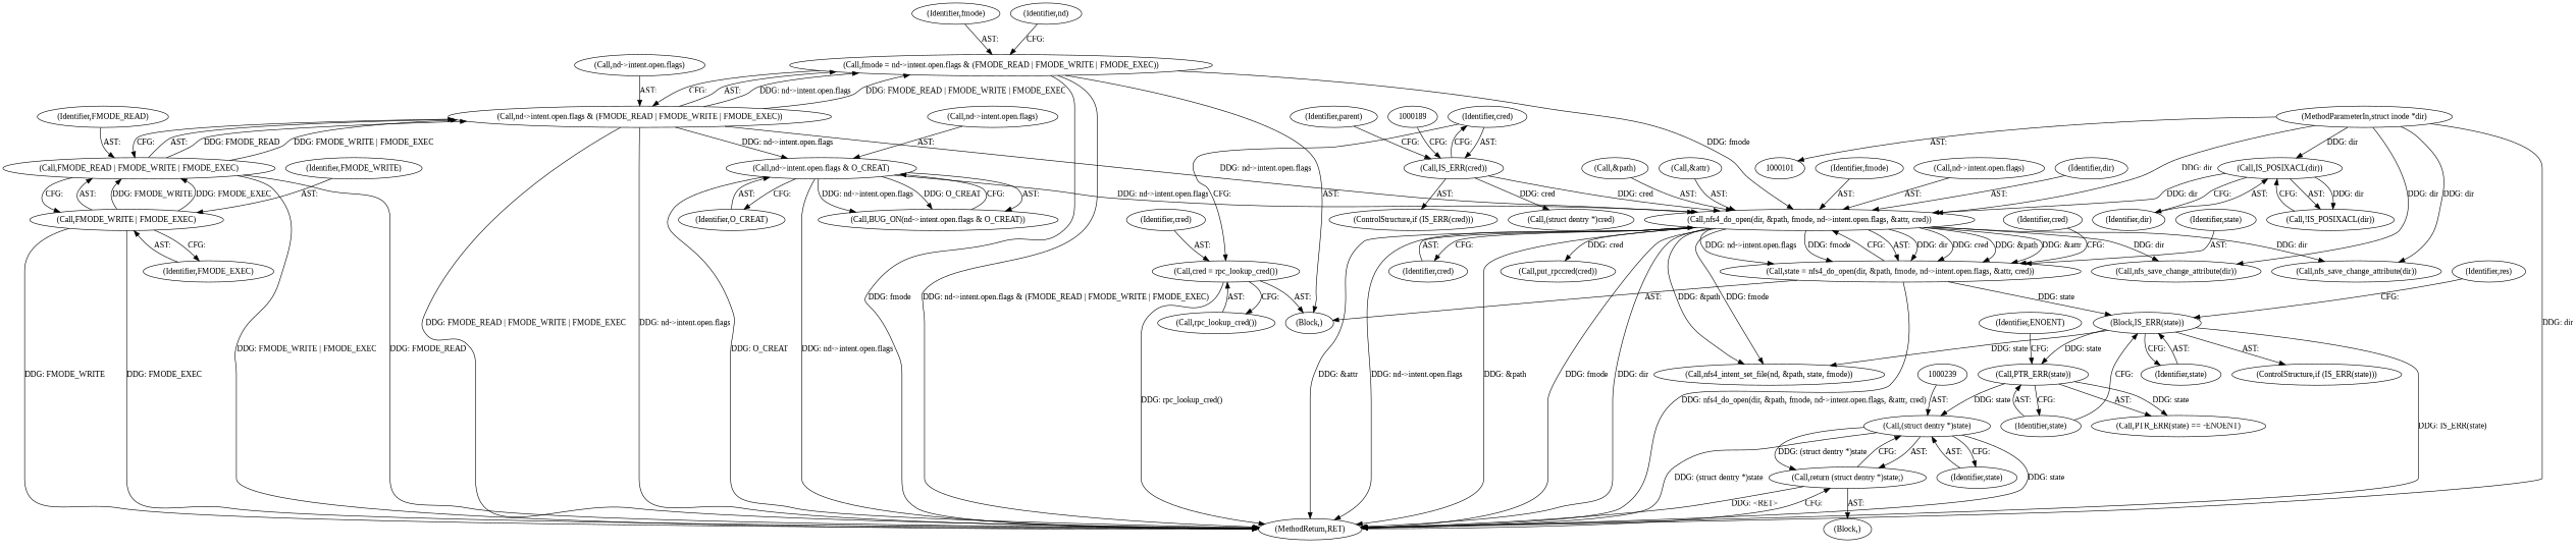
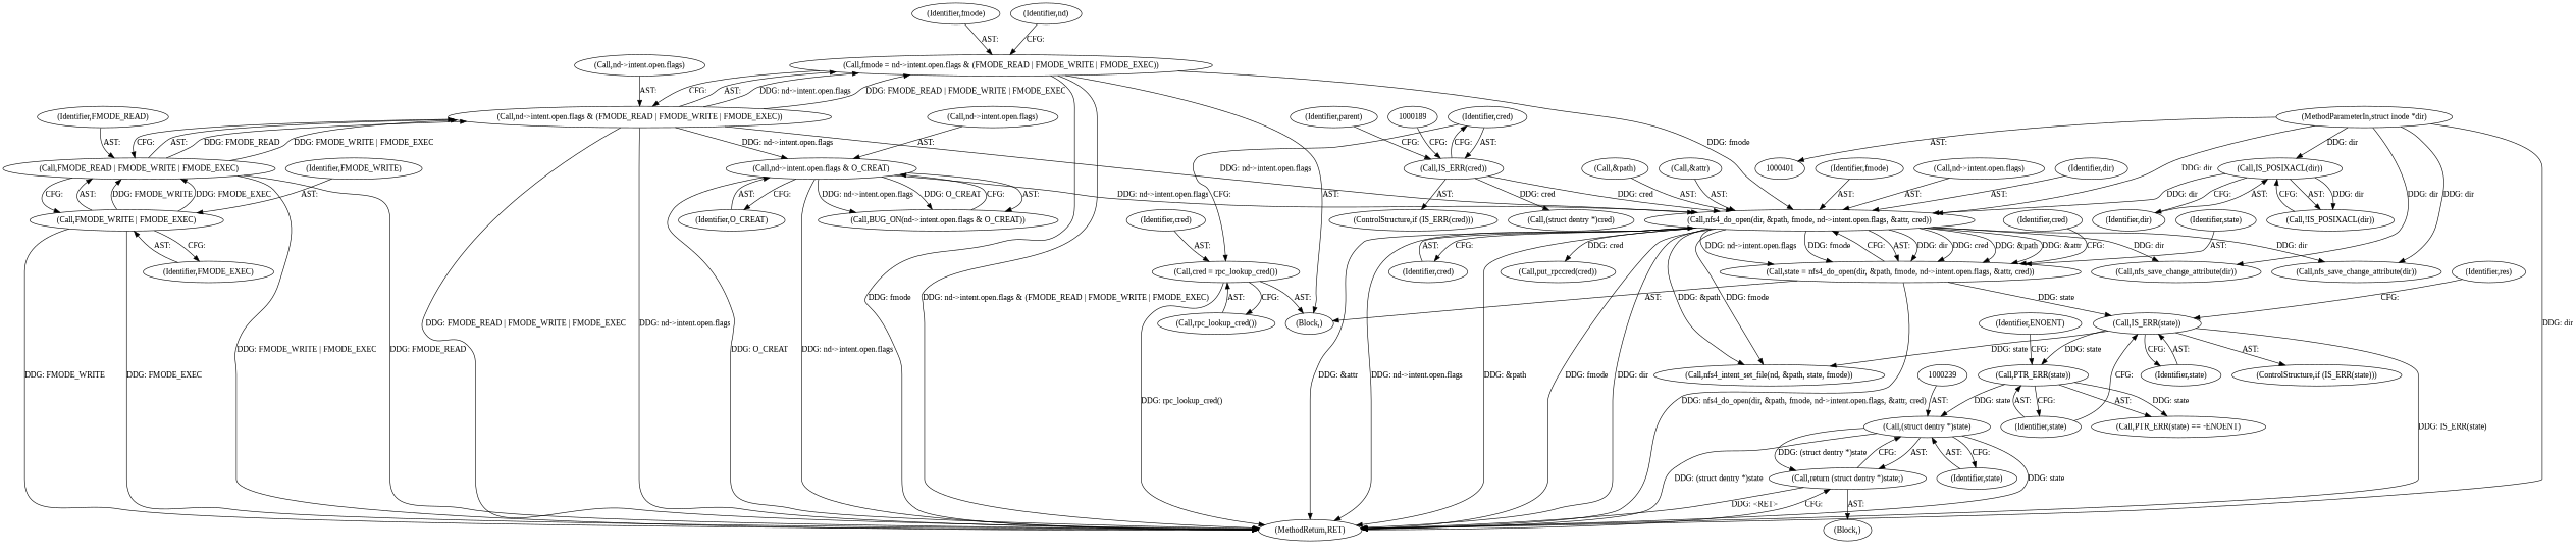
  digraph {
    fontname="Liberation Serif"
    node [fontname="Liberation Serif"]
    edge [fontname="Liberation Serif"]
    n1 [label="(Call,(struct dentry *)state)"]
    n2 [label="(Call,return (struct dentry *)state;)"]
    n3 [label="(MethodReturn,RET)"]
    n4 [label="(Identifier,state)"]
    n5 [label="(Block,)"]
    n6 [label="(Call,PTR_ERR(state))"]
    n7 [label="(Identifier,state)"]
    n8 [label="(Call,PTR_ERR(state) == -ENOENT)"]
-   n9 [label="(Block,IS_ERR(state))"]
+   n9 [label="(Call,IS_ERR(state))"]
    n10 [label="(Identifier,state)"]
    n11 [label="(Call,nfs4_intent_set_file(nd, &path, state, fmode))"]
    n12 [label="(ControlStructure,if (IS_ERR(state)))"]
    n13 [label="(Call,state = nfs4_do_open(dir, &path, fmode, nd->intent.open.flags, &attr, cred))"]
    n14 [label="(Call,nfs4_do_open(dir, &path, fmode, nd->intent.open.flags, &attr, cred))"]
    n15 [label="(Block,)"]
    n16 [label="(Call,nfs_save_change_attribute(dir))"]
    n17 [label="(Identifier,cred)"]
    n18 [label="(Call,nfs_save_change_attribute(dir))"]
    n19 [label="(Call,put_rpccred(cred))"]
    n20 [label="(Call,IS_POSIXACL(dir))"]
    n21 [label="(Call,!IS_POSIXACL(dir))"]
    n22 [label="(Identifier,dir)"]
    n23 [label="(MethodParameterIn,struct inode *dir)"]
-   1000101
+   1000101 [label=1000401]
    n25 [label="(Call,fmode = nd->intent.open.flags & (FMODE_READ | FMODE_WRITE | FMODE_EXEC))"]
    n26 [label="(Call,nd->intent.open.flags & (FMODE_READ | FMODE_WRITE | FMODE_EXEC))"]
    n27 [label="(Call,FMODE_READ | FMODE_WRITE | FMODE_EXEC)"]
    n28 [label="(Call,nd->intent.open.flags & O_CREAT)"]
    n29 [label="(Call,FMODE_WRITE | FMODE_EXEC)"]
    n30 [label="(Identifier,O_CREAT)"]
    n31 [label="(Call,BUG_ON(nd->intent.open.flags & O_CREAT))"]
    n32 [label="(Identifier,FMODE_EXEC)"]
    n33 [label="(Call,IS_ERR(cred))"]
    n34 [label="(ControlStructure,if (IS_ERR(cred)))"]
    n35 [label="(Identifier,cred)"]
    n36 [label="(Call,(struct dentry *)cred)"]
    n37 [label="(Call,cred = rpc_lookup_cred())"]
    n38 [label="(Call,rpc_lookup_cred())"]
    n39 [label="(Call,nd->intent.open.flags)"]
    n40 [label="(Identifier,ENOENT)"]
    n41 [label="(Identifier,fmode)"]
    n42 [label="(Identifier,state)"]
    n43 [label="(Identifier,cred)"]
    n44 [label="(Identifier,res)"]
    n45 [label="(Identifier,fmode)"]
    n46 [label="(Call,&attr)"]
    n47 [label="(Call,nd->intent.open.flags)"]
    n48 [label="(Identifier,FMODE_READ)"]
    n49 [label="(Call,nd->intent.open.flags)"]
    n50 [label="(Identifier,nd)"]
    n51 [label="(Identifier,cred)"]
    n52 [label="(Identifier,parent)"]
    n53 [label="(Identifier,dir)"]
    n54 [label="(Call,&path)"]
    n55 [label="(Identifier,FMODE_WRITE)"]
    1000239
    1000189
    n1 -> n2 [label="AST: "]
    n1 -> n2 [label="DDG: (struct dentry *)state"]
    n1 -> n3 [label="DDG: state"]
    n1 -> n3 [label="DDG: (struct dentry *)state"]
    n1 -> n4 [label="CFG: "]
    n2 -> n1 [label="CFG: "]
    n2 -> n3 [label="DDG: <RET>"]
    n2 -> n5 [label="AST: "]
    n3 -> n2 [label="CFG: "]
    n4 -> n1 [label="AST: "]
    n6 -> n1 [label="DDG: state"]
    n6 -> n7 [label="CFG: "]
    n6 -> n8 [label="AST: "]
    n6 -> n8 [label="DDG: state"]
    n7 -> n6 [label="AST: "]
    n7 -> n9 [label="CFG: "]
    n9 -> n3 [label="DDG: IS_ERR(state)"]
    n9 -> n6 [label="DDG: state"]
    n9 -> n10 [label="CFG: "]
    n9 -> n11 [label="DDG: state"]
    n9 -> n12 [label="AST: "]
    n10 -> n9 [label="AST: "]
    n13 -> n3 [label="DDG: nfs4_do_open(dir, &path, fmode, nd->intent.open.flags, &attr, cred)"]
    n13 -> n9 [label="DDG: state"]
    n13 -> n14 [label="CFG: "]
    n13 -> n15 [label="AST: "]
    n14 -> n3 [label="DDG: dir"]
    n14 -> n3 [label="DDG: &attr"]
    n14 -> n3 [label="DDG: nd->intent.open.flags"]
    n14 -> n3 [label="DDG: &path"]
    n14 -> n3 [label="DDG: fmode"]
    n14 -> n11 [label="DDG: &path"]
    n14 -> n11 [label="DDG: fmode"]
    n14 -> n13 [label="AST: "]
    n14 -> n13 [label="DDG: dir"]
    n14 -> n13 [label="DDG: cred"]
    n14 -> n13 [label="DDG: &path"]
    n14 -> n13 [label="DDG: &attr"]
    n14 -> n13 [label="DDG: nd->intent.open.flags"]
    n14 -> n13 [label="DDG: fmode"]
    n14 -> n16 [label="DDG: dir"]
    n14 -> n17 [label="CFG: "]
    n14 -> n18 [label="DDG: dir"]
    n14 -> n19 [label="DDG: cred"]
    n17 -> n14 [label="AST: "]
    n20 -> n14 [label="DDG: dir"]
    n20 -> n21 [label="AST: "]
    n20 -> n21 [label="DDG: dir"]
    n20 -> n22 [label="CFG: "]
    n21 -> n20 [label="CFG: "]
    n22 -> n20 [label="AST: "]
    n23 -> n3 [label="DDG: dir"]
    n23 -> n14 [label="DDG: dir"]
    n23 -> n16 [label="DDG: dir"]
    n23 -> n18 [label="DDG: dir"]
    n23 -> n20 [label="DDG: dir"]
    n23 -> 1000101 [label="AST: "]
    n25 -> n3 [label="DDG: fmode"]
    n25 -> n3 [label="DDG: nd->intent.open.flags & (FMODE_READ | FMODE_WRITE | FMODE_EXEC)"]
    n25 -> n14 [label="DDG: fmode"]
    n25 -> n15 [label="AST: "]
    n25 -> n26 [label="CFG: "]
    n26 -> n3 [label="DDG: FMODE_READ | FMODE_WRITE | FMODE_EXEC"]
    n26 -> n3 [label="DDG: nd->intent.open.flags"]
    n26 -> n14 [label="DDG: nd->intent.open.flags"]
    n26 -> n25 [label="AST: "]
    n26 -> n25 [label="DDG: nd->intent.open.flags"]
    n26 -> n25 [label="DDG: FMODE_READ | FMODE_WRITE | FMODE_EXEC"]
    n26 -> n27 [label="CFG: "]
    n26 -> n28 [label="DDG: nd->intent.open.flags"]
    n27 -> n3 [label="DDG: FMODE_WRITE | FMODE_EXEC"]
    n27 -> n3 [label="DDG: FMODE_READ"]
    n27 -> n26 [label="AST: "]
    n27 -> n26 [label="DDG: FMODE_READ"]
    n27 -> n26 [label="DDG: FMODE_WRITE | FMODE_EXEC"]
    n27 -> n29 [label="CFG: "]
    n28 -> n3 [label="DDG: O_CREAT"]
    n28 -> n3 [label="DDG: nd->intent.open.flags"]
    n28 -> n14 [label="DDG: nd->intent.open.flags"]
    n28 -> n30 [label="CFG: "]
    n28 -> n31 [label="AST: "]
    n28 -> n31 [label="DDG: nd->intent.open.flags"]
    n28 -> n31 [label="DDG: O_CREAT"]
    n29 -> n3 [label="DDG: FMODE_WRITE"]
    n29 -> n3 [label="DDG: FMODE_EXEC"]
    n29 -> n27 [label="AST: "]
    n29 -> n27 [label="DDG: FMODE_WRITE"]
    n29 -> n27 [label="DDG: FMODE_EXEC"]
    n29 -> n32 [label="CFG: "]
    n30 -> n28 [label="AST: "]
    n31 -> n28 [label="CFG: "]
    n32 -> n29 [label="AST: "]
    n33 -> n14 [label="DDG: cred"]
    n33 -> n34 [label="AST: "]
    n33 -> n35 [label="CFG: "]
    n33 -> n36 [label="DDG: cred"]
    n35 -> n33 [label="AST: "]
    n35 -> n37 [label="CFG: "]
    n37 -> n3 [label="DDG: rpc_lookup_cred()"]
    n37 -> n15 [label="AST: "]
    n37 -> n38 [label="CFG: "]
    n38 -> n37 [label="AST: "]
    n39 -> n26 [label="AST: "]
    n40 -> n6 [label="CFG: "]
    n41 -> n14 [label="AST: "]
    n42 -> n13 [label="AST: "]
    n43 -> n37 [label="AST: "]
    n44 -> n9 [label="CFG: "]
    n45 -> n25 [label="AST: "]
    n46 -> n14 [label="AST: "]
    n47 -> n14 [label="AST: "]
    n48 -> n27 [label="AST: "]
    n49 -> n28 [label="AST: "]
    n50 -> n25 [label="CFG: "]
    n51 -> n13 [label="CFG: "]
    n52 -> n33 [label="CFG: "]
    n53 -> n14 [label="AST: "]
    n54 -> n14 [label="AST: "]
    n55 -> n29 [label="AST: "]
    1000239 -> n1 [label="AST: "]
    1000189 -> n33 [label="CFG: "]
  }
